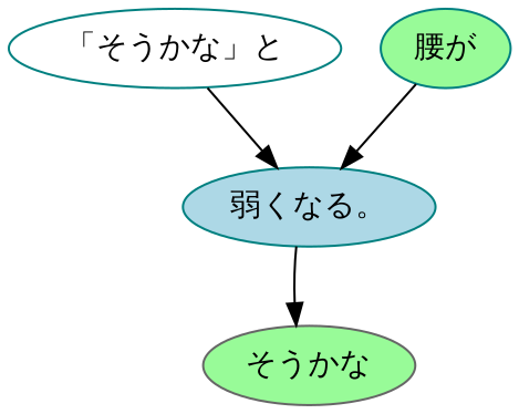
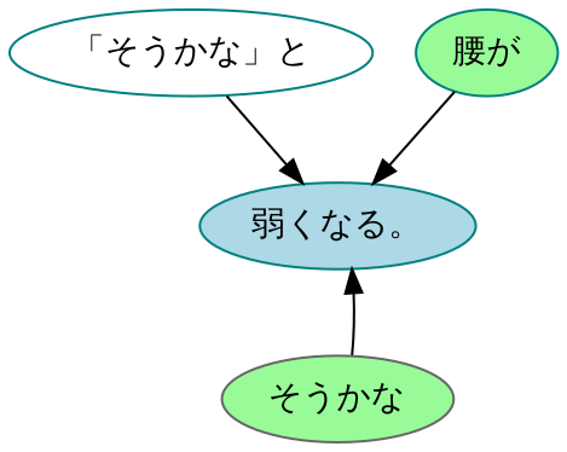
  digraph {
    fontname="IBM Plex Sans"
    node [color=teal fillcolor=palegreen fontname="IBM Plex Sans" style=filled]
    edge [fontname="IBM Plex Sans"]
    n1 [fillcolor=white label="「そうかな」と"]
    n2 [fillcolor=lightblue label="弱くなる。"]
    n3 [color=gray40 label="そうかな"]
    n4 [label="腰が"]
    n1 -> n2
-   n2 -> n3
+   n3 -> n2
    n4 -> n2
  }
